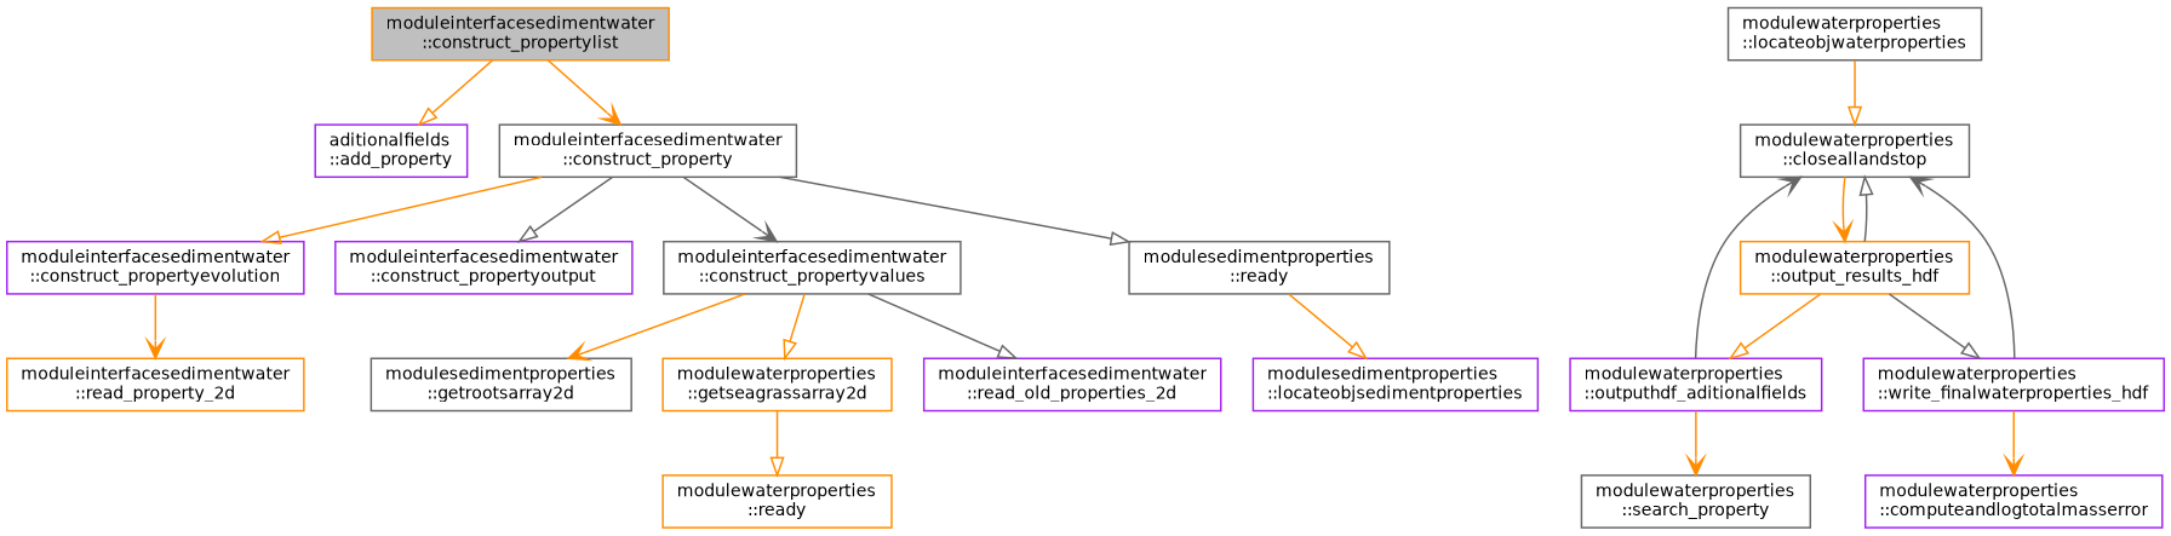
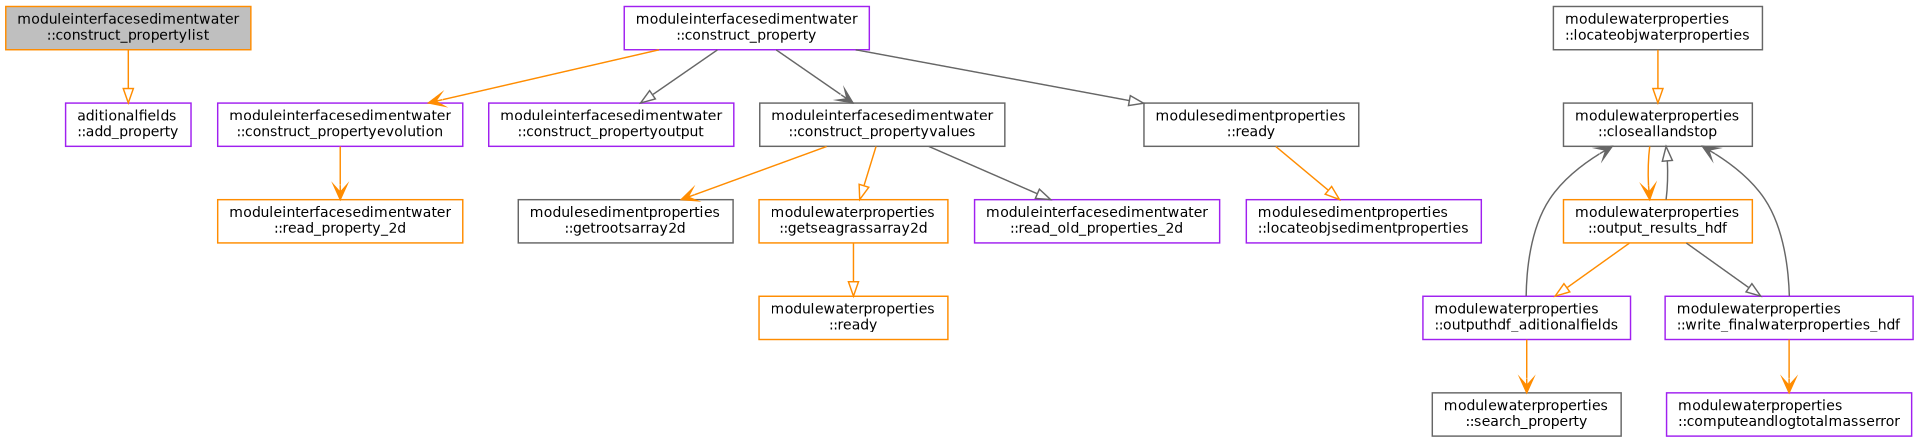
  digraph {
    rankdir=TB
    node [color=purple fillcolor=white fontname=Helvetica fontsize=10 shape=record style=filled]
    edge [arrowhead=onormal color=darkorange fontname=Helvetica fontsize=10 labelfontname=Helvetica labelfontsize=10 style=solid]
    n1 [color=darkorange fillcolor=grey75 fontcolor=black height=0.2 label="moduleinterfacesedimentwater\l::construct_propertylist" width=0.4]
    n2 [height=0.2 label="aditionalfields\l::add_property" width=0.4]
-   n3 [color=gray40 height=0.2 label="moduleinterfacesedimentwater\l::construct_property" width=0.4]
+   n3 [height=0.2 label="moduleinterfacesedimentwater\l::construct_property" width=0.4]
    n4 [height=0.2 label="moduleinterfacesedimentwater\l::construct_propertyevolution" width=0.4]
    n5 [height=0.2 label="moduleinterfacesedimentwater\l::construct_propertyoutput" width=0.4]
    n6 [color=gray40 height=0.2 label="moduleinterfacesedimentwater\l::construct_propertyvalues" width=0.4]
    n7 [color=gray40 height=0.2 label="modulesedimentproperties\l::ready" width=0.4]
    n8 [color=darkorange height=0.2 label="moduleinterfacesedimentwater\l::read_property_2d" width=0.4]
    n9 [color=gray40 height=0.2 label="modulesedimentproperties\l::getrootsarray2d" width=0.4]
    n10 [color=darkorange height=0.2 label="modulewaterproperties\l::getseagrassarray2d" width=0.4]
    n11 [height=0.2 label="moduleinterfacesedimentwater\l::read_old_properties_2d" width=0.4]
    n12 [color=darkorange height=0.2 label="modulewaterproperties\l::ready" width=0.4]
    n13 [height=0.2 label="modulesedimentproperties\l::locateobjsedimentproperties" width=0.4]
    n14 [color=gray40 height=0.2 label="modulewaterproperties\l::locateobjwaterproperties" width=0.4]
    n15 [color=gray40 height=0.2 label="modulewaterproperties\l::closeallandstop" width=0.4]
    n16 [color=darkorange height=0.2 label="modulewaterproperties\l::output_results_hdf" width=0.4]
    n17 [height=0.2 label="modulewaterproperties\l::outputhdf_aditionalfields" width=0.4]
    n18 [height=0.2 label="modulewaterproperties\l::write_finalwaterproperties_hdf" width=0.4]
    n19 [color=gray40 height=0.2 label="modulewaterproperties\l::search_property" width=0.4]
    n20 [height=0.2 label="modulewaterproperties\l::computeandlogtotalmasserror" width=0.4]
    n1 -> n2
-   n1 -> n3 [arrowhead=vee]
-   n3 -> n4
+   n3 -> n4 [arrowhead=vee]
    n3 -> n5 [color=gray40]
    n3 -> n6 [arrowhead=vee color=gray40]
    n3 -> n7 [color=gray40]
    n4 -> n8 [arrowhead=vee]
    n6 -> n9 [arrowhead=vee]
    n6 -> n10
    n6 -> n11 [color=gray40]
    n7 -> n13
    n10 -> n12
    n14 -> n15
    n15 -> n16 [arrowhead=vee]
    n16 -> n15 [color=gray40]
    n16 -> n17
    n16 -> n18 [color=gray40]
    n17 -> n15 [arrowhead=vee color=gray40]
    n17 -> n19 [arrowhead=vee]
    n18 -> n15 [arrowhead=vee color=gray40]
    n18 -> n20 [arrowhead=vee]
  }
